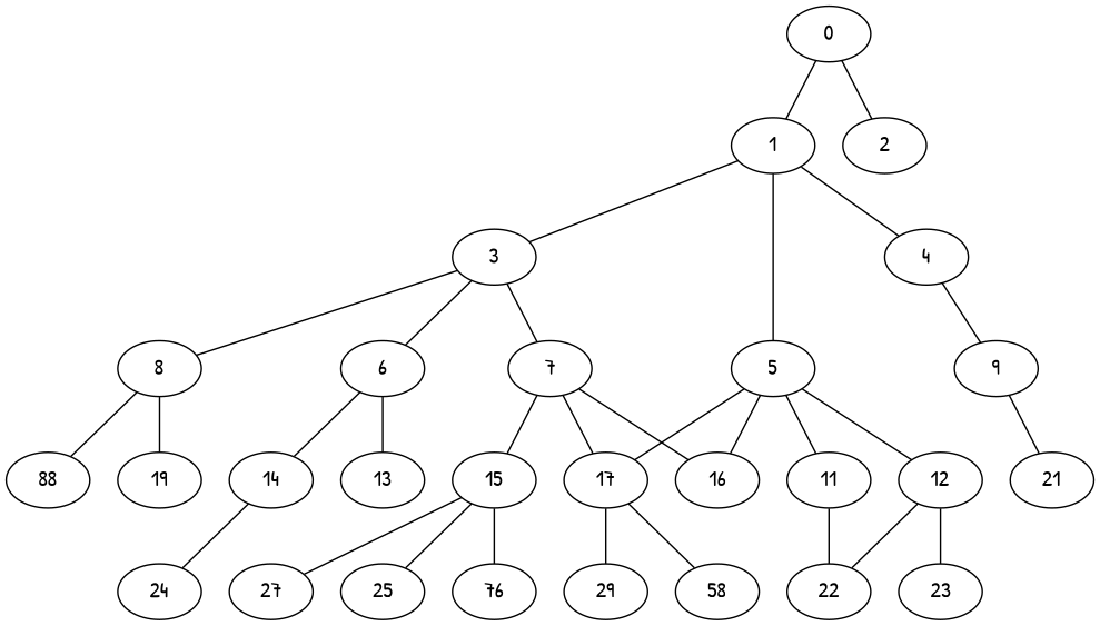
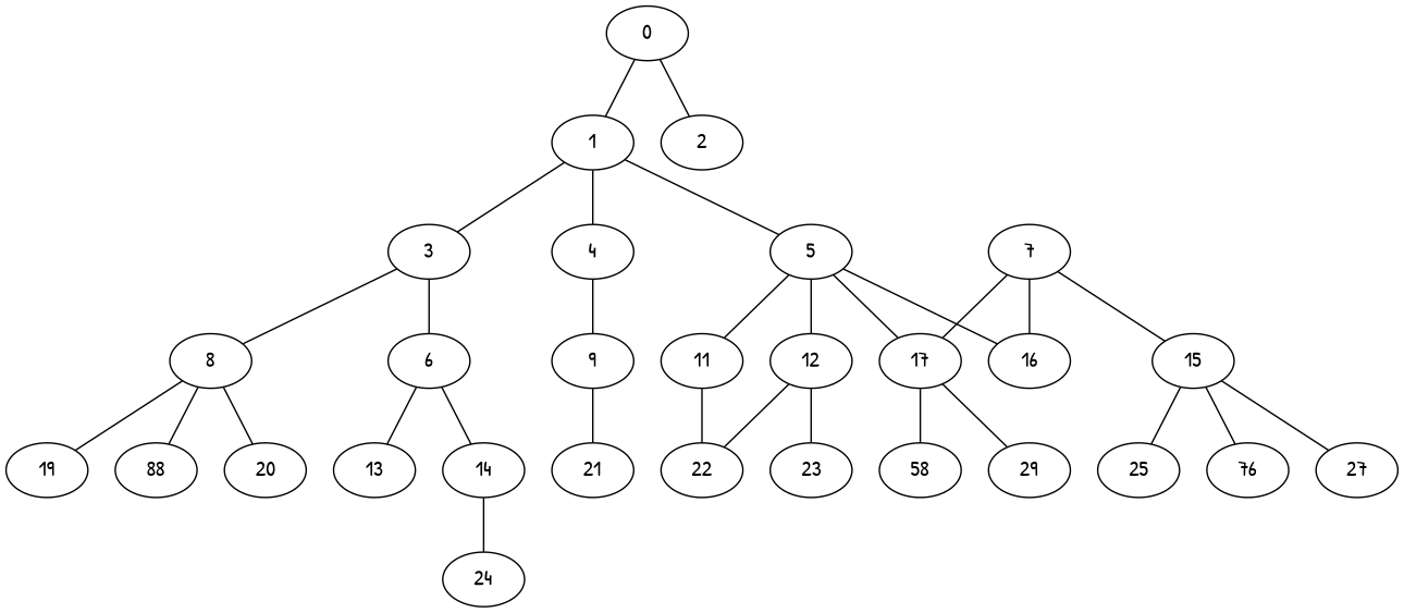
  graph {
    fontname="Patrick Hand"
    node [fontname="Patrick Hand"]
    edge [fontname="Patrick Hand"]
    0
    1
    2
    3
    4
    5
    8
    6
    7
    9
    11
    12
    17
    16
    19
    n16 [label=88]
+   20
    13
    14
    15
    21
    22
    23
    n24 [label=58]
    29
    24
    25
    n28 [label=76]
    27
    0 -- 1
    0 -- 2
    1 -- 3
    1 -- 4
    1 -- 5
    3 -- 8
    3 -- 6
-   3 -- 7
    4 -- 9
    5 -- 11
    5 -- 12
    5 -- 17
    5 -- 16
    8 -- 19
    8 -- n16
+   8 -- 20
    6 -- 13
    6 -- 14
    7 -- 17
    7 -- 16
    7 -- 15
    9 -- 21
    11 -- 22
    12 -- 22
    12 -- 23
    17 -- n24
    17 -- 29
    14 -- 24
    15 -- 25
    15 -- n28
    15 -- 27
  }
